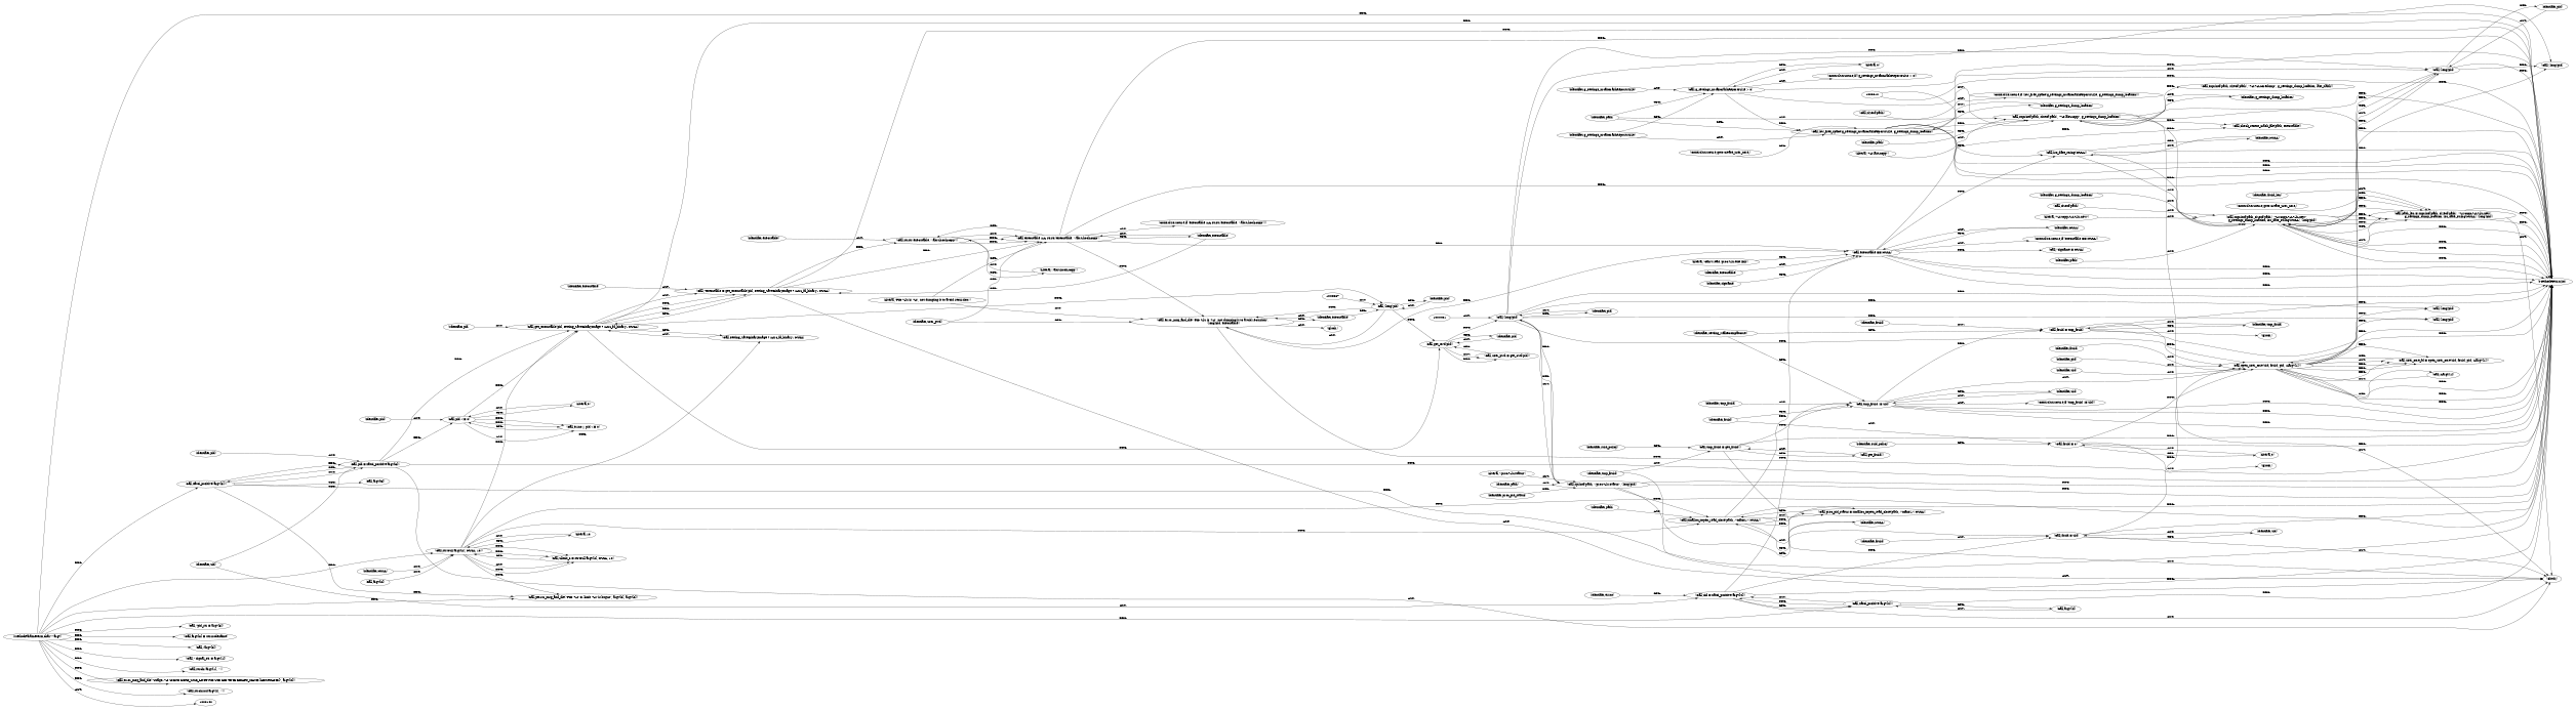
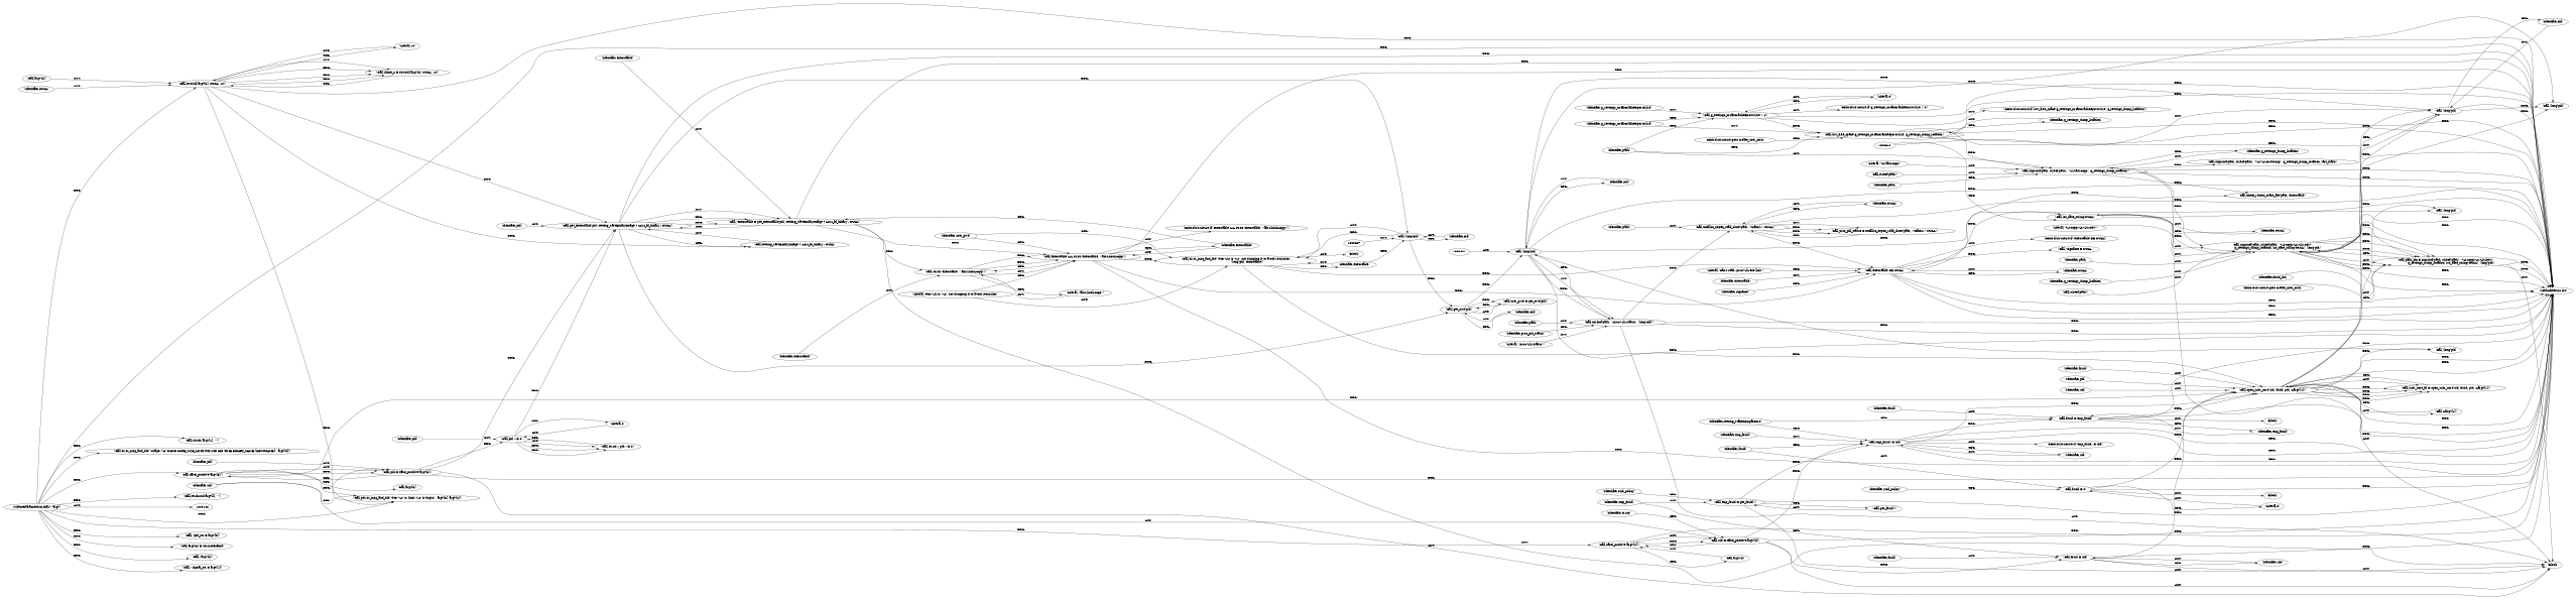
  digraph {
    rankdir=LR
    n1 [label="(Call,snprintf(path, sizeof(path), \"%s/ccpp-%s-%lu.new\",\n            g_settings_dump_location, iso_date_string(NULL), (long)pid))"]
    n2 [label="(Call,(long)pid)"]
    n3 [label="(Call,path_len = snprintf(path, sizeof(path), \"%s/ccpp-%s-%lu.new\",\n            g_settings_dump_location, iso_date_string(NULL), (long)pid))"]
    n4 [label="(MethodReturn,int)"]
    n5 [label="(Call,(long)pid)"]
    n6 [label="(Identifier,pid)"]
    n7 [label="(Block,)"]
    n8 [label="(Call,snprintf(path, sizeof(path), \"%s/last-ccpp\", g_settings_dump_location))"]
    n9 [label="(Call,check_recent_crash_file(path, executable))"]
    n10 [label="(Call,snprintf(path, sizeof(path), \"%s/%s-coredump\", g_settings_dump_location, last_slash))"]
    n11 [label="(Identifier,g_settings_dump_location)"]
    n12 [label="(Call,low_free_space(g_settings_nMaxCrashReportsSize, g_settings_dump_location))"]
    n13 [label="(ControlStructure,if (low_free_space(g_settings_nMaxCrashReportsSize, g_settings_dump_location)))"]
    n14 [label="(Identifier,g_settings_dump_location)"]
    n15 [label="(Call,g_settings_nMaxCrashReportsSize > 0)"]
    n16 [label="(ControlStructure,if (g_settings_nMaxCrashReportsSize > 0))"]
    n17 [label="(Literal,0)"]
    n18 [label="(Call,iso_date_string(NULL))"]
    n19 [label="(Identifier,NULL)"]
    n20 [label="(Call,executable == NULL)"]
    n21 [label="(Call,*signame = NULL)"]
    n22 [label="(Identifier,NULL)"]
    n23 [label="(ControlStructure,if (executable == NULL))"]
    n24 [label="(Call,error_msg_and_die(\"PID %lu is '%s', not dumping it to avoid recursion\",\n                        (long)pid, executable))"]
    n25 [label="(Block,)"]
    n26 [label="(Identifier,executable)"]
    n27 [label="(Call,(long)pid)"]
    n28 [label="(Call,get_cwd(pid))"]
    n29 [label="(Identifier,pid)"]
    n30 [label="(Call,(long)pid)"]
    n31 [label="(Identifier,pid)"]
    n32 [label="(Call,user_pwd = get_cwd(pid))"]
    n33 [label="(Call,get_executable(pid, setting_SaveBinaryImage ? &src_fd_binary : NULL))"]
    n34 [label="(Call,*executable = get_executable(pid, setting_SaveBinaryImage ? &src_fd_binary : NULL))"]
    n35 [label="(Call,setting_SaveBinaryImage ? &src_fd_binary : NULL)"]
    n36 [label="(Call,executable && strstr(executable, \"/abrt-hook-ccpp\"))"]
    n37 [label="(Call,strstr(executable, \"/abrt-hook-ccpp\"))"]
    n38 [label="(Call,pid <= 0)"]
    n39 [label="(Literal,0)"]
    n40 [label="(Call,errno || pid <= 0)"]
    n41 [label="(Call,pid = xatoi_positive(argv[3]))"]
    n42 [label="(Call,xatoi_positive(argv[3]))"]
    n43 [label="(Call,argv[3])"]
    n44 [label="(Call,perror_msg_and_die(\"PID '%s' or limit '%s' is bogus\", argv[3], argv[2]))"]
    n45 [label="(MethodParameterIn,char** argv)"]
    n46 [label="(Call,strtoull(argv[2], NULL, 10))"]
    n47 [label="(Call,xatoi_positive(argv[4]))"]
    n48 [label="(Call,*pid_str = argv[3])"]
    n49 [label="(Call,argv[8] = uts.nodename)"]
    n50 [label="(Call,!argv[8])"]
    n51 [label="(Call,* signal_str = argv[1])"]
    n52 [label="(Call,strchr(argv[1], ' '))"]
    n53 [label="(Call,error_msg_and_die(\"Usage: %s SIGNO CORE_SIZE_LIMIT PID UID GID TIME BINARY_NAME [HOSTNAME]\", argv[0]))"]
    n54 [label="(Call,strchrnul(argv[i], ' '))"]
    1000142
    n56 [label="(Call,xmalloc_xopen_read_close(path, /*maxsz:*/ NULL))"]
    n57 [label="(Literal,10)"]
    n58 [label="(Call,ulimit_c = strtoull(argv[2], NULL, 10))"]
    n59 [label="(Call,uid = xatoi_positive(argv[4]))"]
    n60 [label="(Call,argv[4])"]
    n61 [label="(Call,proc_pid_status = xmalloc_xopen_read_close(path, /*maxsz:*/ NULL))"]
    n62 [label="(Identifier,NULL)"]
    n63 [label="(ControlStructure,if (executable && strstr(executable, \"/abrt-hook-ccpp\")))"]
    n64 [label="(Identifier,executable)"]
    n65 [label="(Literal,\"/abrt-hook-ccpp\")"]
    n66 [label="(Call,sprintf(path, \"/proc/%lu/status\", (long)pid))"]
    n67 [label="(Call,open_user_core(uid, fsuid, pid, &argv[1]))"]
    n68 [label="(Identifier,pid)"]
    n69 [label="(Call,(long)pid)"]
    n70 [label="(Call,(long)pid)"]
    n71 [label="(Call,&argv[1])"]
    n72 [label="(Call,user_core_fd = open_user_core(uid, fsuid, pid, &argv[1]))"]
    n73 [label="(Call,tmp_fsuid != uid)"]
    n74 [label="(Call,fsuid = tmp_fsuid)"]
    n75 [label="(Identifier,uid)"]
    n76 [label="(ControlStructure,if (tmp_fsuid != uid))"]
    n77 [label="(Identifier,tmp_fsuid)"]
    n78 [label="(Block,)"]
    n79 [label="(Call,tmp_fsuid = get_fsuid())"]
    n80 [label="(Call,get_fsuid())"]
    n81 [label="(Call,fsuid = uid)"]
    n82 [label="(Identifier,uid)"]
    n83 [label="(Call,fsuid = 0)"]
    n84 [label="(Block,)"]
    n85 [label="(Literal,0)"]
    n86 [label="(Identifier,NULL)"]
    n87 [label="(Identifier,user_pwd)"]
    n88 [label="(Identifier,pid)"]
    n89 [label="(Call,argv[2])"]
    n90 [label="(Identifier,g_settings_dump_location)"]
    n91 [label="(Identifier,uid)"]
    n92 [label="(ControlStructure,goto create_user_core;)"]
    n93 [label="(Identifier,suid_policy)"]
    n94 [label="(Call,sizeof(path))"]
    n95 [label="(Identifier,executable)"]
    n96 [label="(Identifier,pid)"]
    n97 [label="(Identifier,tmp_fsuid)"]
    n98 [label="(Identifier,fsuid)"]
    n99 [label="(Literal,\"%s/ccpp-%s-%lu.new\")"]
    n100 [label="(Call,sizeof(path))"]
    n101 [label="(Identifier,suid_policy)"]
    n102 [label="(Identifier,setting_MakeCompatCore)"]
    n103 [label="(Identifier,fsuid)"]
    n104 [label="(Literal,\"PID %lu is '%s', not dumping it to avoid recursion\")"]
    n105 [label="(Identifier,fsuid)"]
    n106 [label="(Identifier,g_settings_nMaxCrashReportsSize)"]
    n107 [label="(Identifier,path)"]
    n108 [label="(Identifier,g_settings_nMaxCrashReportsSize)"]
    n109 [label="(Identifier,path)"]
    n110 [label="(Identifier,errno)"]
    n111 [label="(Literal,\"/proc/%lu/status\")"]
    n112 [label="(Identifier,fsuid)"]
    n113 [label="(Identifier,signame)"]
    n114 [label="(Identifier,fsuid_len)"]
    n115 [label="(Identifier,path)"]
    n116 [label="(Identifier,pid)"]
    n117 [label="(Identifier,executable)"]
    n118 [label="(Identifier,path)"]
    n119 [label="(Identifier,path)"]
    n120 [label="(Identifier,pid)"]
    n121 [label="(Literal,\"Can't read /proc/%lu/exe link\")"]
    n122 [label="(Identifier,uid)"]
    n123 [label="(Identifier,tmp_fsuid)"]
    n124 [label="(Identifier,executable)"]
    n125 [label="(ControlStructure,goto create_user_core;)"]
    n126 [label="(Identifier,proc_pid_status)"]
    n127 [label="(Literal,\"%s/last-ccpp\")"]
    1000612
    1000387
    1000401
    n1 -> n2 [label="CFG: "]
    n1 -> n3 [label="AST: "]
    n1 -> n3 [label="DDG: "]
    n1 -> n3 [label="DDG: "]
    n1 -> n3 [label="DDG: "]
    n1 -> n3 [label="DDG: "]
    n1 -> n3 [label="DDG: "]
    n1 -> n4 [label="DDG: "]
    n1 -> n4 [label="DDG: "]
    n1 -> n4 [label="DDG: "]
    n1 -> n4 [label="DDG: "]
    n2 -> n1 [label="AST: "]
    n2 -> n1 [label="DDG: "]
    n2 -> n4 [label="DDG: "]
    n2 -> n5 [label="DDG: "]
    n2 -> n6 [label="CFG: "]
    n3 -> n1 [label="CFG: "]
    n3 -> n4 [label="DDG: "]
    n3 -> n4 [label="DDG: "]
    n3 -> n7 [label="AST: "]
    n6 -> n2 [label="AST: "]
    n8 -> n1 [label="DDG: "]
    n8 -> n4 [label="DDG: "]
    n8 -> n4 [label="DDG: "]
    n8 -> n7 [label="AST: "]
    n8 -> n9 [label="DDG: "]
    n8 -> n10 [label="DDG: "]
    n8 -> n11 [label="CFG: "]
    n11 -> n8 [label="AST: "]
    n12 -> n4 [label="DDG: "]
    n12 -> n4 [label="DDG: "]
    n12 -> n4 [label="DDG: "]
    n12 -> n8 [label="DDG: "]
    n12 -> n13 [label="AST: "]
    n12 -> n14 [label="CFG: "]
    n14 -> n12 [label="AST: "]
    n15 -> n4 [label="DDG: "]
    n15 -> n4 [label="DDG: "]
    n15 -> n12 [label="DDG: "]
    n15 -> n16 [label="AST: "]
    n15 -> n17 [label="CFG: "]
    n17 -> n15 [label="AST: "]
    n18 -> n1 [label="AST: "]
    n18 -> n1 [label="DDG: "]
    n18 -> n4 [label="DDG: "]
    n18 -> n19 [label="CFG: "]
    n19 -> n18 [label="AST: "]
    n20 -> n4 [label="DDG: "]
    n20 -> n4 [label="DDG: "]
    n20 -> n4 [label="DDG: "]
    n20 -> n9 [label="DDG: "]
    n20 -> n18 [label="DDG: "]
    n20 -> n21 [label="DDG: "]
    n20 -> n22 [label="CFG: "]
    n20 -> n23 [label="AST: "]
    n22 -> n20 [label="AST: "]
    n24 -> n4 [label="DDG: "]
    n24 -> n20 [label="DDG: "]
    n24 -> n25 [label="AST: "]
    n24 -> n26 [label="CFG: "]
    n26 -> n24 [label="AST: "]
    n26 -> n27 [label="CFG: "]
    n27 -> n24 [label="AST: "]
    n27 -> n24 [label="DDG: "]
    n27 -> n28 [label="DDG: "]
    n27 -> n29 [label="CFG: "]
    n28 -> n30 [label="DDG: "]
    n28 -> n31 [label="CFG: "]
    n28 -> n32 [label="AST: "]
    n28 -> n32 [label="DDG: "]
    n29 -> n27 [label="AST: "]
    n30 -> n2 [label="DDG: "]
    n30 -> n4 [label="DDG: "]
    n30 -> n5 [label="DDG: "]
    n30 -> n66 [label="AST: "]
    n30 -> n66 [label="DDG: "]
    n30 -> n67 [label="DDG: "]
    n30 -> n68 [label="CFG: "]
    n30 -> n69 [label="DDG: "]
    n30 -> n70 [label="DDG: "]
    n31 -> n28 [label="AST: "]
    n32 -> n28 [label="CFG: "]
    n33 -> n4 [label="DDG: "]
    n33 -> n27 [label="DDG: "]
    n33 -> n28 [label="DDG: "]
    n33 -> n34 [label="AST: "]
    n33 -> n34 [label="DDG: "]
    n33 -> n34 [label="DDG: "]
    n33 -> n35 [label="CFG: "]
    n34 -> n4 [label="DDG: "]
    n34 -> n7 [label="AST: "]
    n34 -> n33 [label="CFG: "]
    n34 -> n36 [label="DDG: "]
    n34 -> n37 [label="DDG: "]
    n35 -> n33 [label="AST: "]
    n36 -> n4 [label="DDG: "]
    n36 -> n4 [label="DDG: "]
    n36 -> n20 [label="DDG: "]
    n36 -> n24 [label="DDG: "]
    n36 -> n37 [label="CFG: "]
    n36 -> n63 [label="AST: "]
    n36 -> n64 [label="CFG: "]
    n37 -> n36 [label="AST: "]
    n37 -> n36 [label="DDG: "]
    n37 -> n36 [label="DDG: "]
    n37 -> n65 [label="CFG: "]
    n38 -> n33 [label="DDG: "]
    n38 -> n39 [label="CFG: "]
    n38 -> n40 [label="AST: "]
    n38 -> n40 [label="DDG: "]
    n38 -> n40 [label="DDG: "]
    n39 -> n38 [label="AST: "]
    n40 -> n38 [label="CFG: "]
    n41 -> n4 [label="DDG: "]
    n41 -> n7 [label="AST: "]
    n41 -> n33 [label="DDG: "]
    n41 -> n38 [label="DDG: "]
    n41 -> n42 [label="CFG: "]
-   n42 -> n4 [label="DDG: "]
+   n42 -> n67 [label="DDG: "]
    n42 -> n41 [label="AST: "]
    n42 -> n41 [label="DDG: "]
    n42 -> n43 [label="CFG: "]
    n42 -> n44 [label="DDG: "]
    n45 -> n4 [label="DDG: "]
    n45 -> n42 [label="DDG: "]
    n45 -> n44 [label="DDG: "]
    n45 -> n46 [label="DDG: "]
    n45 -> n47 [label="DDG: "]
    n45 -> n48 [label="DDG: "]
    n45 -> n49 [label="DDG: "]
    n45 -> n50 [label="DDG: "]
    n45 -> n51 [label="DDG: "]
    n45 -> n52 [label="DDG: "]
    n45 -> n53 [label="DDG: "]
    n45 -> n54 [label="DDG: "]
    n45 -> 1000142 [label="AST: "]
    n46 -> n4 [label="DDG: "]
    n46 -> n33 [label="DDG: "]
    n46 -> n35 [label="DDG: "]
    n46 -> n44 [label="DDG: "]
-   n46 -> n56 [label="DDG: "]
    n46 -> n57 [label="CFG: "]
    n46 -> n58 [label="AST: "]
    n46 -> n58 [label="DDG: "]
    n46 -> n58 [label="DDG: "]
    n46 -> n58 [label="DDG: "]
    n47 -> n4 [label="DDG: "]
    n47 -> n59 [label="AST: "]
    n47 -> n59 [label="DDG: "]
    n47 -> n60 [label="CFG: "]
    n56 -> n4 [label="DDG: "]
    n56 -> n20 [label="DDG: "]
    n56 -> n61 [label="AST: "]
    n56 -> n61 [label="DDG: "]
    n56 -> n61 [label="DDG: "]
    n56 -> n62 [label="CFG: "]
    n57 -> n46 [label="AST: "]
    n58 -> n46 [label="CFG: "]
    n59 -> n4 [label="DDG: "]
    n59 -> n7 [label="AST: "]
    n59 -> n47 [label="CFG: "]
    n59 -> n73 [label="DDG: "]
    n59 -> n81 [label="DDG: "]
    n60 -> n47 [label="AST: "]
    n61 -> n56 [label="CFG: "]
    n62 -> n56 [label="AST: "]
    n64 -> n34 [label="CFG: "]
    n64 -> n36 [label="AST: "]
    n65 -> n37 [label="AST: "]
    n66 -> n4 [label="DDG: "]
    n66 -> n4 [label="DDG: "]
    n66 -> n7 [label="AST: "]
    n66 -> n30 [label="CFG: "]
    n66 -> n56 [label="DDG: "]
    n67 -> n2 [label="DDG: "]
    n67 -> n4 [label="DDG: "]
    n67 -> n4 [label="DDG: "]
    n67 -> n4 [label="DDG: "]
    n67 -> n4 [label="DDG: "]
    n67 -> n5 [label="DDG: "]
    n67 -> n69 [label="DDG: "]
    n67 -> n70 [label="DDG: "]
    n67 -> n71 [label="CFG: "]
    n67 -> n72 [label="AST: "]
    n67 -> n72 [label="DDG: "]
    n67 -> n72 [label="DDG: "]
    n67 -> n72 [label="DDG: "]
    n67 -> n72 [label="DDG: "]
    n68 -> n30 [label="AST: "]
    n71 -> n67 [label="AST: "]
    n72 -> n67 [label="CFG: "]
    n73 -> n4 [label="DDG: "]
    n73 -> n4 [label="DDG: "]
    n73 -> n4 [label="DDG: "]
-   n73 -> n67 [label="AST: "]
+   n73 -> n67 [label="DDG: "]
    n73 -> n74 [label="DDG: "]
    n73 -> n75 [label="CFG: "]
    n73 -> n76 [label="AST: "]
    n74 -> n4 [label="DDG: "]
    n74 -> n4 [label="DDG: "]
    n74 -> n67 [label="DDG: "]
    n74 -> n77 [label="CFG: "]
    n74 -> n78 [label="AST: "]
    n75 -> n73 [label="AST: "]
    n77 -> n74 [label="AST: "]
    n79 -> n4 [label="DDG: "]
    n79 -> n7 [label="AST: "]
    n79 -> n73 [label="DDG: "]
    n79 -> n80 [label="CFG: "]
    n80 -> n79 [label="AST: "]
    n81 -> n4 [label="DDG: "]
    n81 -> n7 [label="AST: "]
    n81 -> n67 [label="DDG: "]
    n81 -> n82 [label="CFG: "]
    n82 -> n81 [label="AST: "]
    n83 -> n4 [label="DDG: "]
    n83 -> n67 [label="DDG: "]
    n83 -> n84 [label="AST: "]
    n83 -> n85 [label="CFG: "]
    n85 -> n83 [label="AST: "]
    n86 -> n46 [label="AST: "]
    n87 -> n24 [label="CFG: "]
    n87 -> n36 [label="CFG: "]
    n88 -> n33 [label="AST: "]
    n89 -> n46 [label="AST: "]
    n90 -> n1 [label="AST: "]
    n91 -> n41 [label="CFG: "]
    n91 -> n59 [label="AST: "]
    n92 -> n3 [label="CFG: "]
    n93 -> n79 [label="CFG: "]
    n94 -> n1 [label="AST: "]
    n95 -> n20 [label="AST: "]
    n96 -> n41 [label="AST: "]
    n97 -> n73 [label="AST: "]
    n98 -> n74 [label="AST: "]
    n99 -> n1 [label="AST: "]
    n100 -> n8 [label="AST: "]
    n101 -> n83 [label="CFG: "]
    n102 -> n73 [label="CFG: "]
    n102 -> n74 [label="CFG: "]
    n103 -> n67 [label="AST: "]
    n104 -> n24 [label="AST: "]
    n104 -> n36 [label="CFG: "]
    n105 -> n73 [label="CFG: "]
    n105 -> n83 [label="AST: "]
    n106 -> n15 [label="AST: "]
    n107 -> n8 [label="AST: "]
    n107 -> n12 [label="CFG: "]
    n107 -> n15 [label="CFG: "]
    n108 -> n12 [label="AST: "]
    n108 -> n15 [label="CFG: "]
    n109 -> n56 [label="AST: "]
    n110 -> n59 [label="CFG: "]
    n111 -> n66 [label="AST: "]
    n112 -> n81 [label="AST: "]
    n113 -> n20 [label="CFG: "]
    n114 -> n3 [label="AST: "]
    n115 -> n1 [label="AST: "]
    n116 -> n67 [label="AST: "]
    n117 -> n34 [label="AST: "]
    n118 -> n8 [label="CFG: "]
    n119 -> n66 [label="AST: "]
    n120 -> n38 [label="AST: "]
    n121 -> n20 [label="CFG: "]
    n122 -> n67 [label="AST: "]
    n123 -> n79 [label="AST: "]
    n123 -> n81 [label="CFG: "]
    n124 -> n37 [label="AST: "]
    n125 -> n12 [label="CFG: "]
    n126 -> n66 [label="CFG: "]
    n127 -> n8 [label="AST: "]
    1000612 -> n2 [label="AST: "]
    1000612 -> n18 [label="CFG: "]
    1000387 -> n27 [label="AST: "]
    1000401 -> n30 [label="AST: "]
  }
